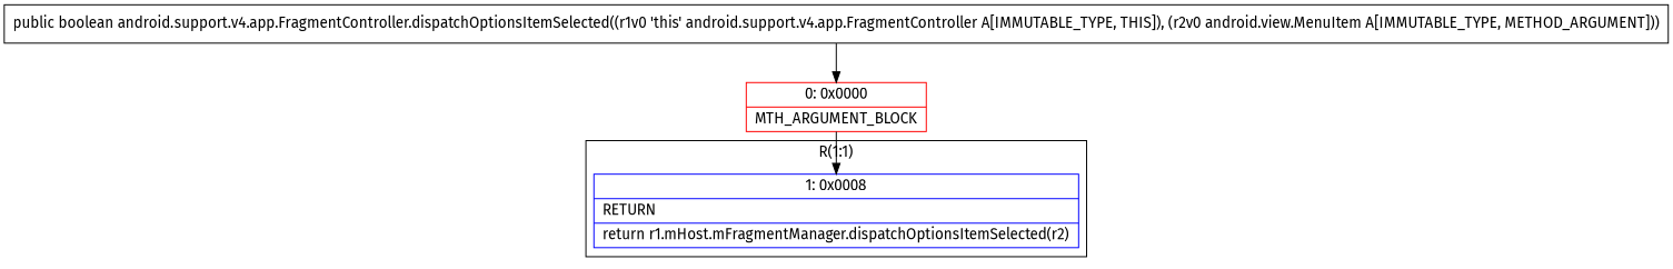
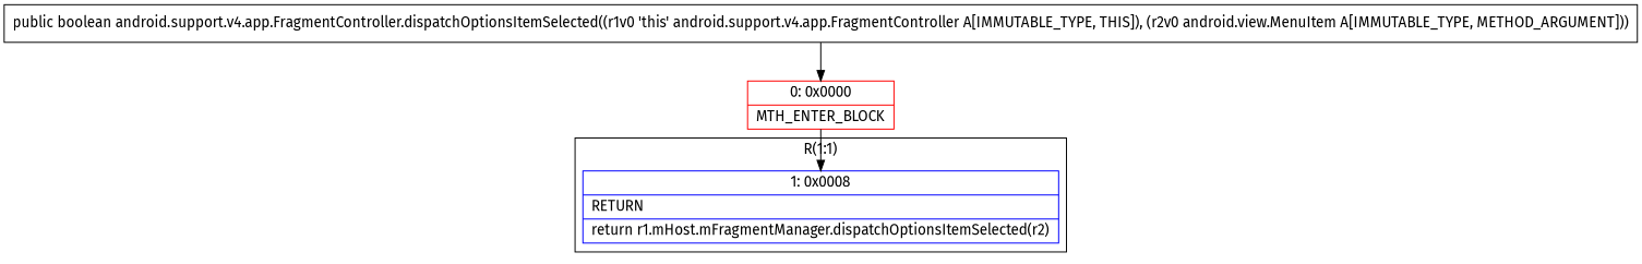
  digraph {
    fontname="Fira Sans"
    node [shape=record fontname="Fira Sans"]
    edge [fontname="Fira Sans"]
    n1 [color=blue label="{1\:\ 0x0008|RETURN\l|return r1.mHost.mFragmentManager.dispatchOptionsItemSelected(r2)\l}"]
-   n2 [color=red label="{0\:\ 0x0000|MTH_ARGUMENT_BLOCK\l}"]
+   n2 [color=red label="{0\:\ 0x0000|MTH_ENTER_BLOCK\l}"]
    n3 [label="{public boolean android.support.v4.app.FragmentController.dispatchOptionsItemSelected((r1v0 'this' android.support.v4.app.FragmentController A[IMMUTABLE_TYPE, THIS]), (r2v0 android.view.MenuItem A[IMMUTABLE_TYPE, METHOD_ARGUMENT])) }"]
    subgraph cluster_1 {
      label="R(1:1)"
      n1
    }
    n2 -> n1
    n3 -> n2
  }
